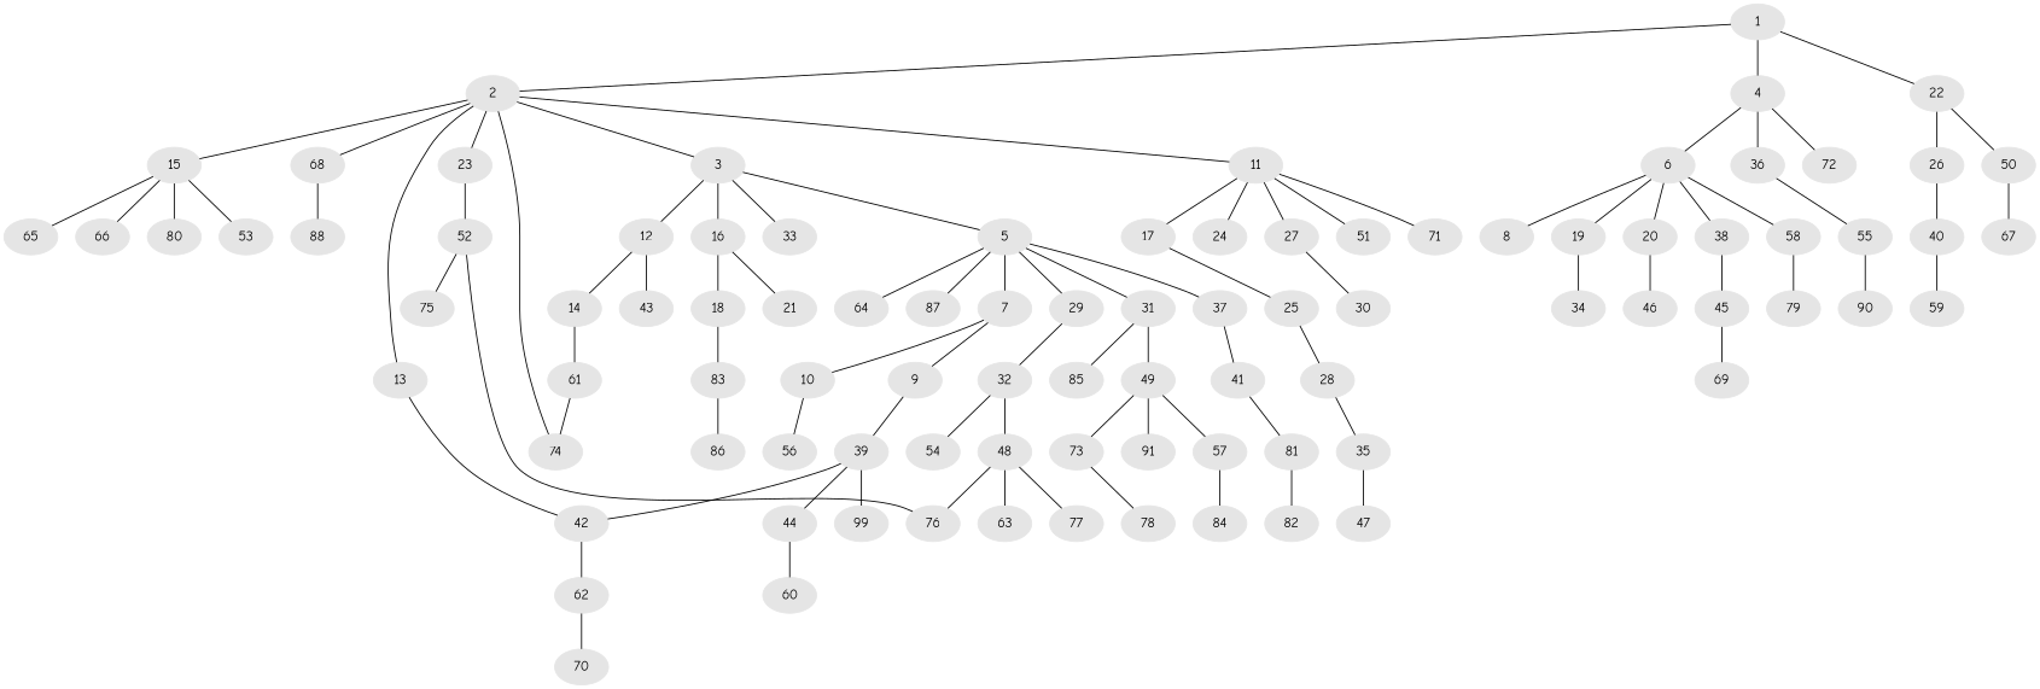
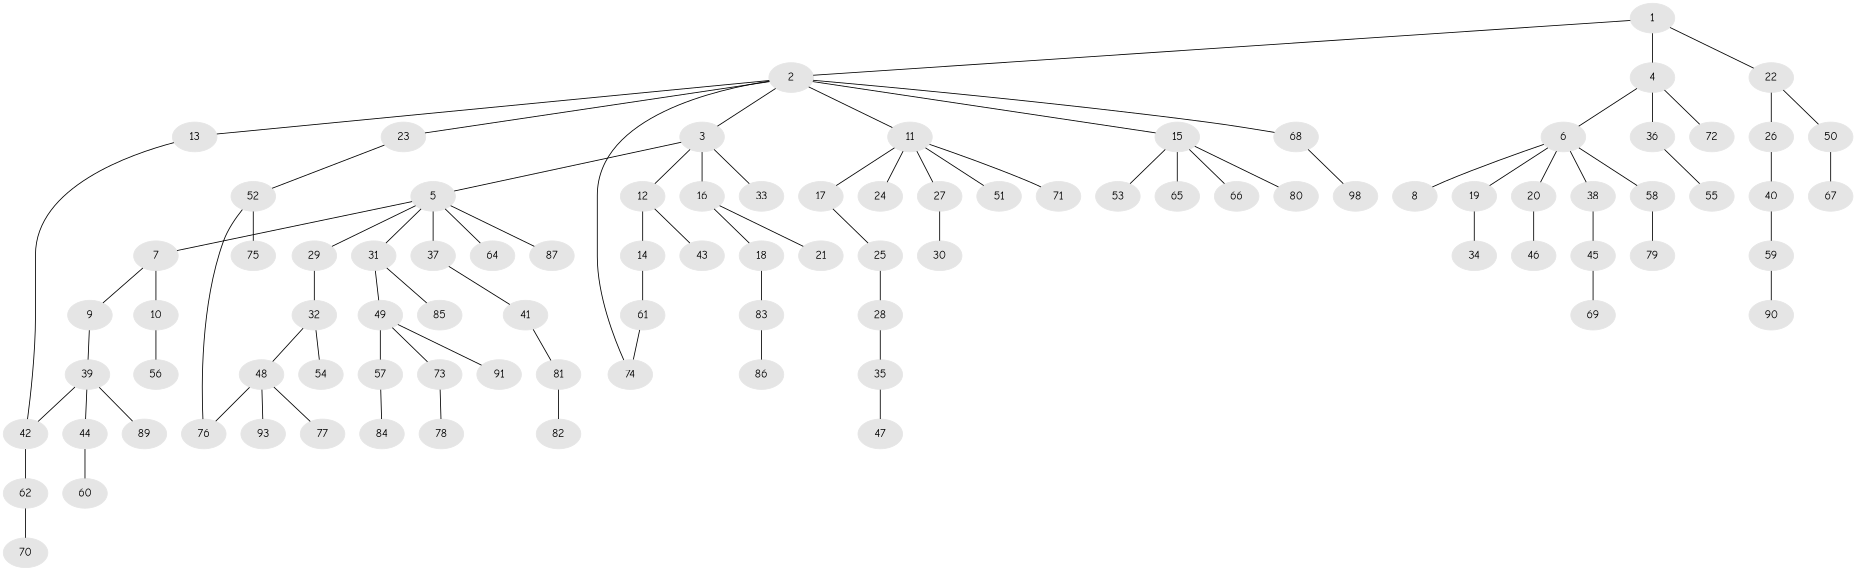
  graph {
    fontname="Comic Neue"
    node [color=gray90 fontname="Comic Neue" style=filled]
    edge [fontname="Comic Neue"]
    1
    2
    4
    22
    3
    11
    13
    15
    23
    68
    74
    6
    36
    72
    26
    50
    5
    12
    16
    33
    17
    24
    27
    51
    71
    42
    53
    65
    66
    80
    52
-   88
+   88 [label=98]
    7
    29
    31
    37
    64
    87
    14
    43
    18
    21
    8
    19
    20
    38
    58
    55
    9
    10
    32
    49
    85
    41
    34
    46
    45
    79
    39
    56
    44
-   89 [label=99]
+   89
    25
    30
    61
    62
    83
    28
    86
    40
    67
    76
    75
    35
    59
    47
    48
    54
    57
    73
    91
-   63
+   63 [label=93]
    77
    81
    69
    60
    90
    82
    70
    84
    78
    1 -- 2
    1 -- 4
    1 -- 22
    2 -- 3
    2 -- 11
    2 -- 13
    2 -- 15
    2 -- 23
    2 -- 68
    2 -- 74
    4 -- 6
    4 -- 36
    4 -- 72
    22 -- 26
    22 -- 50
    3 -- 5
    3 -- 12
    3 -- 16
    3 -- 33
    11 -- 17
    11 -- 24
    11 -- 27
    11 -- 51
    11 -- 71
    13 -- 42
    15 -- 53
    15 -- 65
    15 -- 66
    15 -- 80
    23 -- 52
    68 -- 88
    6 -- 8
    6 -- 19
    6 -- 20
    6 -- 38
    6 -- 58
    36 -- 55
    26 -- 40
    50 -- 67
    5 -- 7
    5 -- 29
    5 -- 31
    5 -- 37
    5 -- 64
    5 -- 87
    12 -- 14
    12 -- 43
    16 -- 18
    16 -- 21
    17 -- 25
    27 -- 30
    42 -- 62
    52 -- 76
    52 -- 75
    7 -- 9
    7 -- 10
    29 -- 32
    31 -- 49
    31 -- 85
    37 -- 41
    14 -- 61
    18 -- 83
    19 -- 34
    20 -- 46
    38 -- 45
    58 -- 79
    9 -- 39
    10 -- 56
    32 -- 48
    32 -- 54
    49 -- 57
    49 -- 73
    49 -- 91
    41 -- 81
    45 -- 69
    39 -- 42
    39 -- 44
    39 -- 89
    44 -- 60
    25 -- 28
    61 -- 74
    62 -- 70
    83 -- 86
    28 -- 35
    40 -- 59
    35 -- 47
-   55 -- 90
+   59 -- 90
    48 -- 76
    48 -- 63
    48 -- 77
    57 -- 84
    73 -- 78
    81 -- 82
  }
